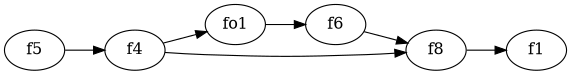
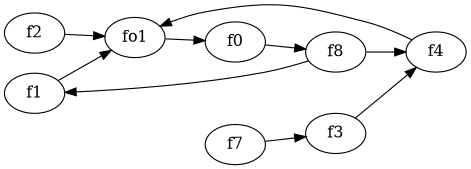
  strict digraph {
    rankdir=LR
    edge [weight=2]
    f1
    fo1
-   f6
+   f6 [label=f0]
+   f2
    f4
-   f5
+   f5 [label=f3]
    f8
+   f7
+   f1 -> fo1
    fo1 -> f6
    f6 -> f8
+   f2 -> fo1
    f4 -> fo1
    f5 -> f4
    f8 -> f1
-   f4 -> f8
+   f8 -> f4
+   f7 -> f5
  }
